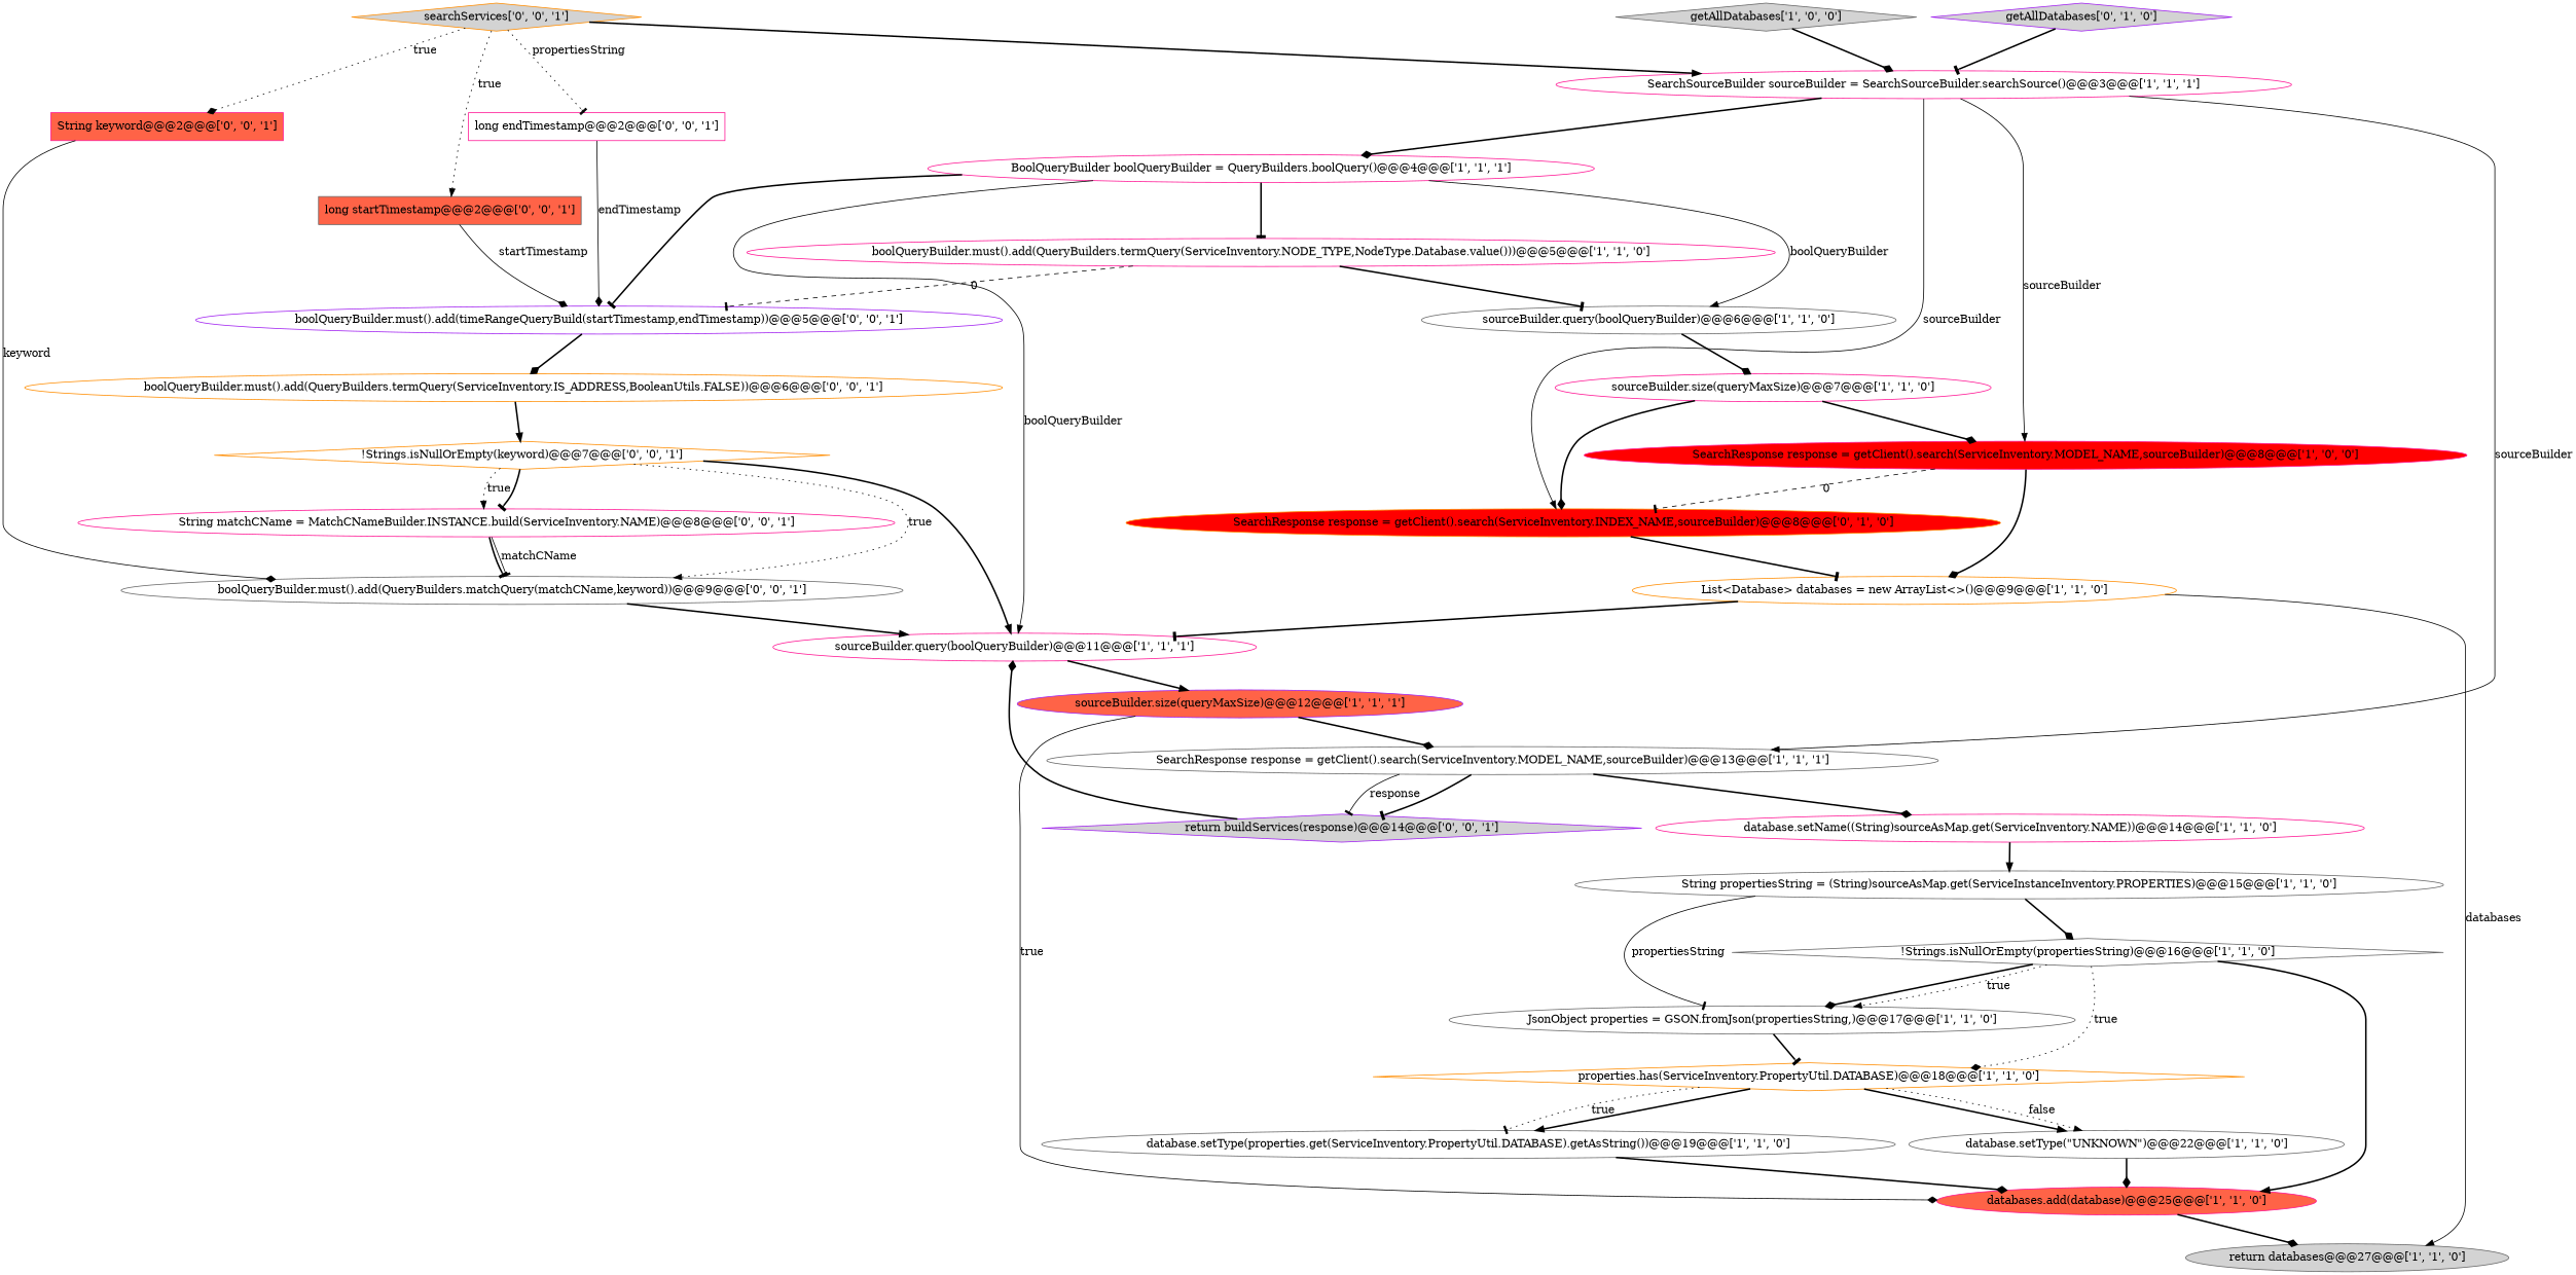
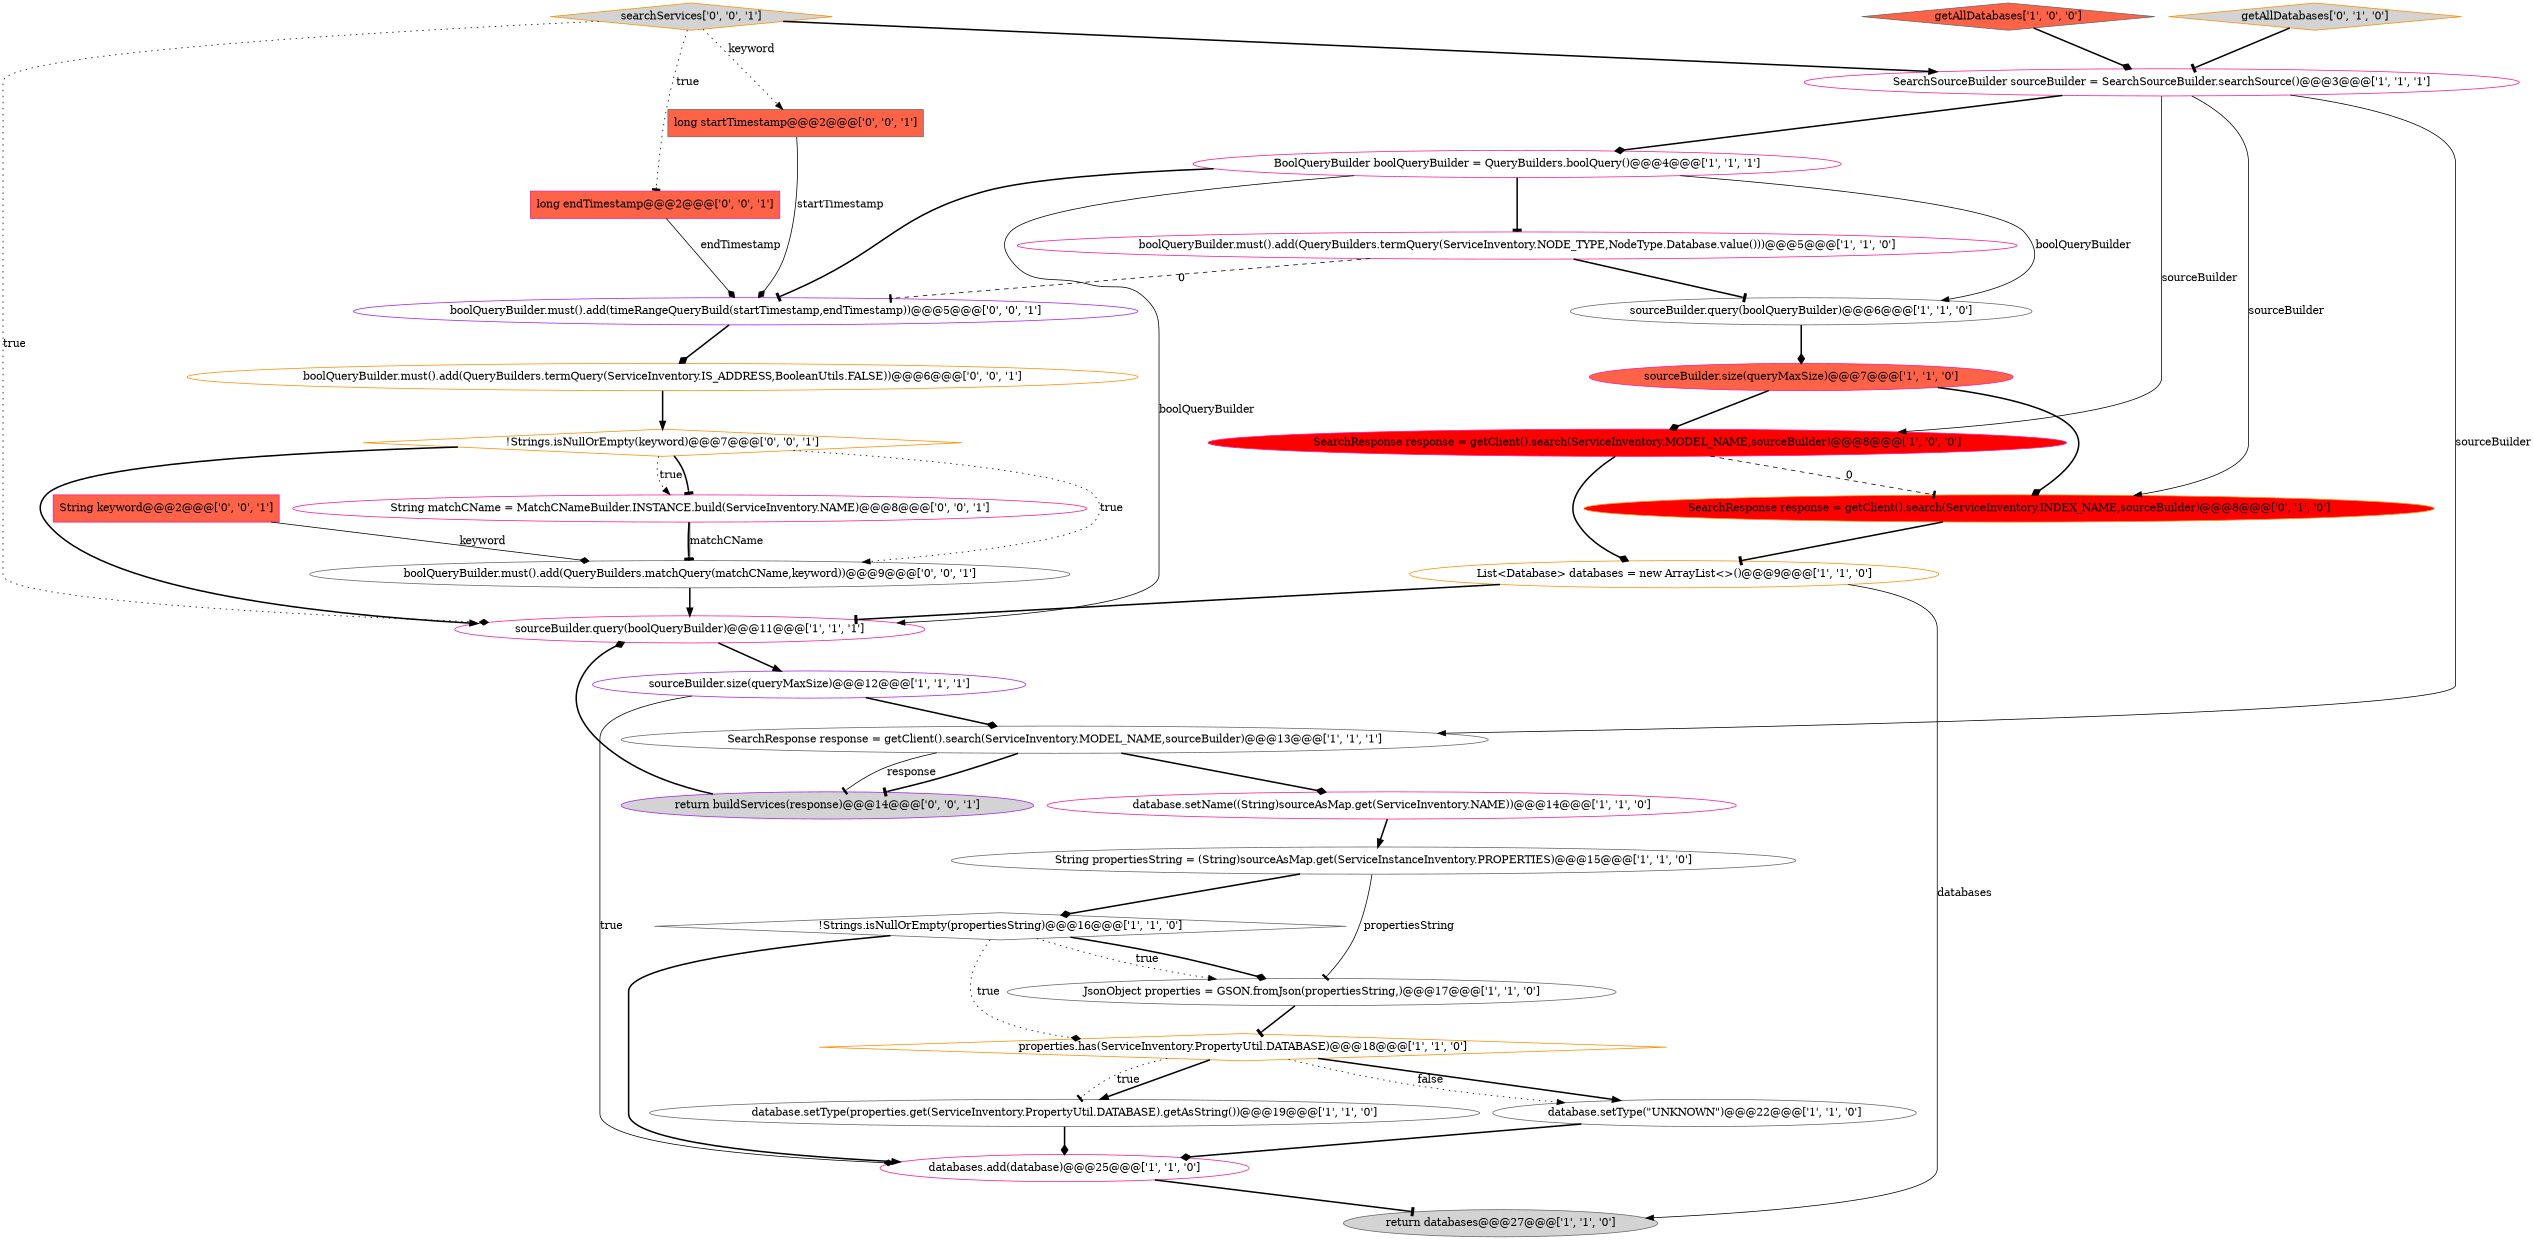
  digraph {
    node [color=deeppink fillcolor=white shape=ellipse style=filled]
    edge [arrowhead=diamond style=bold]
    n1 [label="SearchSourceBuilder sourceBuilder = SearchSourceBuilder.searchSource()@@@3@@@['1', '1', '1']"]
    n2 [label="BoolQueryBuilder boolQueryBuilder = QueryBuilders.boolQuery()@@@4@@@['1', '1', '1']"]
    n3 [color=darkorange fillcolor=red label="SearchResponse response = getClient().search(ServiceInventory.INDEX_NAME,sourceBuilder)@@@8@@@['0', '1', '0']"]
    n4 [fillcolor=red label="SearchResponse response = getClient().search(ServiceInventory.MODEL_NAME,sourceBuilder)@@@8@@@['1', '0', '0']"]
    n5 [color=gray40 label="SearchResponse response = getClient().search(ServiceInventory.MODEL_NAME,sourceBuilder)@@@13@@@['1', '1', '1']"]
    n6 [label="sourceBuilder.query(boolQueryBuilder)@@@11@@@['1', '1', '1']"]
    n7 [color=purple label="boolQueryBuilder.must().add(timeRangeQueryBuild(startTimestamp,endTimestamp))@@@5@@@['0', '0', '1']"]
    n8 [color=gray40 label="sourceBuilder.query(boolQueryBuilder)@@@6@@@['1', '1', '0']"]
    n9 [label="boolQueryBuilder.must().add(QueryBuilders.termQuery(ServiceInventory.NODE_TYPE,NodeType.Database.value()))@@@5@@@['1', '1', '0']"]
    n10 [color=darkorange label="List<Database> databases = new ArrayList<>()@@@9@@@['1', '1', '0']"]
-   n11 [color=purple fillcolor=lightgray label="return buildServices(response)@@@14@@@['0', '0', '1']" shape=diamond]
+   n11 [color=purple fillcolor=lightgray label="return buildServices(response)@@@14@@@['0', '0', '1']"]
    n12 [label="database.setName((String)sourceAsMap.get(ServiceInventory.NAME))@@@14@@@['1', '1', '0']"]
    n13 [color=gray40 label="boolQueryBuilder.must().add(QueryBuilders.matchQuery(matchCName,keyword))@@@9@@@['0', '0', '1']"]
-   n14 [color=purple fillcolor=tomato label="sourceBuilder.size(queryMaxSize)@@@12@@@['1', '1', '1']"]
+   n14 [color=purple label="sourceBuilder.size(queryMaxSize)@@@12@@@['1', '1', '1']"]
    n15 [color=darkorange label="boolQueryBuilder.must().add(QueryBuilders.termQuery(ServiceInventory.IS_ADDRESS,BooleanUtils.FALSE))@@@6@@@['0', '0', '1']"]
    n16 [color=darkorange label="!Strings.isNullOrEmpty(keyword)@@@7@@@['0', '0', '1']" shape=diamond]
    n17 [color=gray40 label="String propertiesString = (String)sourceAsMap.get(ServiceInstanceInventory.PROPERTIES)@@@15@@@['1', '1', '0']"]
    n18 [color=gray40 label="JsonObject properties = GSON.fromJson(propertiesString,)@@@17@@@['1', '1', '0']"]
    n19 [color=gray40 label="!Strings.isNullOrEmpty(propertiesString)@@@16@@@['1', '1', '0']" shape=diamond]
    n20 [color=darkorange label="properties.has(ServiceInventory.PropertyUtil.DATABASE)@@@18@@@['1', '1', '0']" shape=diamond]
-   n21 [fillcolor=tomato label="databases.add(database)@@@25@@@['1', '1', '0']"]
-   n22 [label="sourceBuilder.size(queryMaxSize)@@@7@@@['1', '1', '0']"]
-   n23 [color=gray40 fillcolor=lightgray label="getAllDatabases['1', '0', '0']" shape=diamond]
+   n21 [label="databases.add(database)@@@25@@@['1', '1', '0']"]
+   n22 [fillcolor=tomato label="sourceBuilder.size(queryMaxSize)@@@7@@@['1', '1', '0']"]
+   n23 [color=gray40 fillcolor=tomato label="getAllDatabases['1', '0', '0']" shape=diamond]
    n24 [color=gray40 fillcolor=lightgray label="return databases@@@27@@@['1', '1', '0']"]
    n25 [color=gray40 label="database.setType(\"UNKNOWN\")@@@22@@@['1', '1', '0']"]
    n26 [color=gray40 label="database.setType(properties.get(ServiceInventory.PropertyUtil.DATABASE).getAsString())@@@19@@@['1', '1', '0']"]
    n27 [label="String matchCName = MatchCNameBuilder.INSTANCE.build(ServiceInventory.NAME)@@@8@@@['0', '0', '1']"]
    n28 [color=gray40 fillcolor=tomato label="long startTimestamp@@@2@@@['0', '0', '1']" shape=box]
    n29 [color=darkorange fillcolor=lightgray label="searchServices['0', '0', '1']" shape=diamond]
    n30 [fillcolor=tomato label="String keyword@@@2@@@['0', '0', '1']" shape=box]
-   n31 [label="long endTimestamp@@@2@@@['0', '0', '1']" shape=box]
-   n32 [color=purple fillcolor=lightgray label="getAllDatabases['0', '1', '0']" shape=diamond]
+   n31 [fillcolor=tomato label="long endTimestamp@@@2@@@['0', '0', '1']" shape=box]
+   n32 [color=darkorange fillcolor=lightgray label="getAllDatabases['0', '1', '0']" shape=diamond]
    n1 -> n2
    n1 -> n3 [arrowhead=normal label=sourceBuilder style=solid]
    n1 -> n4 [arrowhead=normal label=sourceBuilder style=solid]
    n1 -> n5 [arrowhead=normal label=sourceBuilder style=solid]
    n2 -> n6 [arrowhead=normal label=boolQueryBuilder style=solid]
    n2 -> n7 [arrowhead=tee]
    n2 -> n8 [arrowhead=normal label=boolQueryBuilder style=solid]
    n2 -> n9 [arrowhead=tee]
    n3 -> n10 [arrowhead=tee]
    n4 -> n3 [arrowhead=tee label=0 style=dashed]
    n4 -> n10
    n5 -> n11 [arrowhead=tee]
    n5 -> n11 [arrowhead=tee label=response style=solid]
    n5 -> n12
    n6 -> n14 [arrowhead=normal]
    n7 -> n15
    n8 -> n22
    n9 -> n7 [arrowhead=tee label=0 style=dashed]
    n9 -> n8 [arrowhead=tee]
    n10 -> n6 [arrowhead=tee]
    n10 -> n24 [arrowhead=normal label=databases style=solid]
    n11 -> n6
    n12 -> n17 [arrowhead=normal]
    n13 -> n6 [arrowhead=normal]
    n14 -> n5
    n14 -> n21 [label=true style=solid]
    n15 -> n16 [arrowhead=normal]
    n16 -> n6 [arrowhead=normal]
    n16 -> n13 [arrowhead=normal label=true style=dotted]
    n16 -> n27 [arrowhead=normal label=true style=dotted]
    n16 -> n27 [arrowhead=tee]
    n17 -> n18 [arrowhead=tee label=propertiesString style=solid]
    n17 -> n19
    n18 -> n20 [arrowhead=tee]
    n19 -> n18
    n19 -> n18 [arrowhead=normal label=true style=dotted]
    n19 -> n20 [label=true style=dotted]
    n19 -> n21 [arrowhead=normal]
    n20 -> n25 [arrowhead=normal]
    n20 -> n25 [arrowhead=normal label=false style=dotted]
    n20 -> n26 [arrowhead=normal]
    n20 -> n26 [arrowhead=tee label=true style=dotted]
-   n21 -> n24
+   n21 -> n24 [arrowhead=tee]
    n22 -> n3
    n22 -> n4
    n23 -> n1
    n25 -> n21
    n26 -> n21
    n27 -> n13 [arrowhead=tee]
    n27 -> n13 [arrowhead=tee label=matchCName style=solid]
    n28 -> n7 [label=startTimestamp style=solid]
    n29 -> n1 [arrowhead=normal]
-   n29 -> n28 [arrowhead=normal label=true style=dotted]
-   n29 -> n30 [label=true style=dotted]
-   n29 -> n31 [arrowhead=tee label=propertiesString style=dotted]
+   n29 -> n28 [arrowhead=normal label=keyword style=dotted]
+   n29 -> n6 [label=true style=dotted]
+   n29 -> n31 [arrowhead=tee label=true style=dotted]
    n30 -> n13 [label=keyword style=solid]
    n31 -> n7 [label=endTimestamp style=solid]
    n32 -> n1 [arrowhead=tee]
  }
